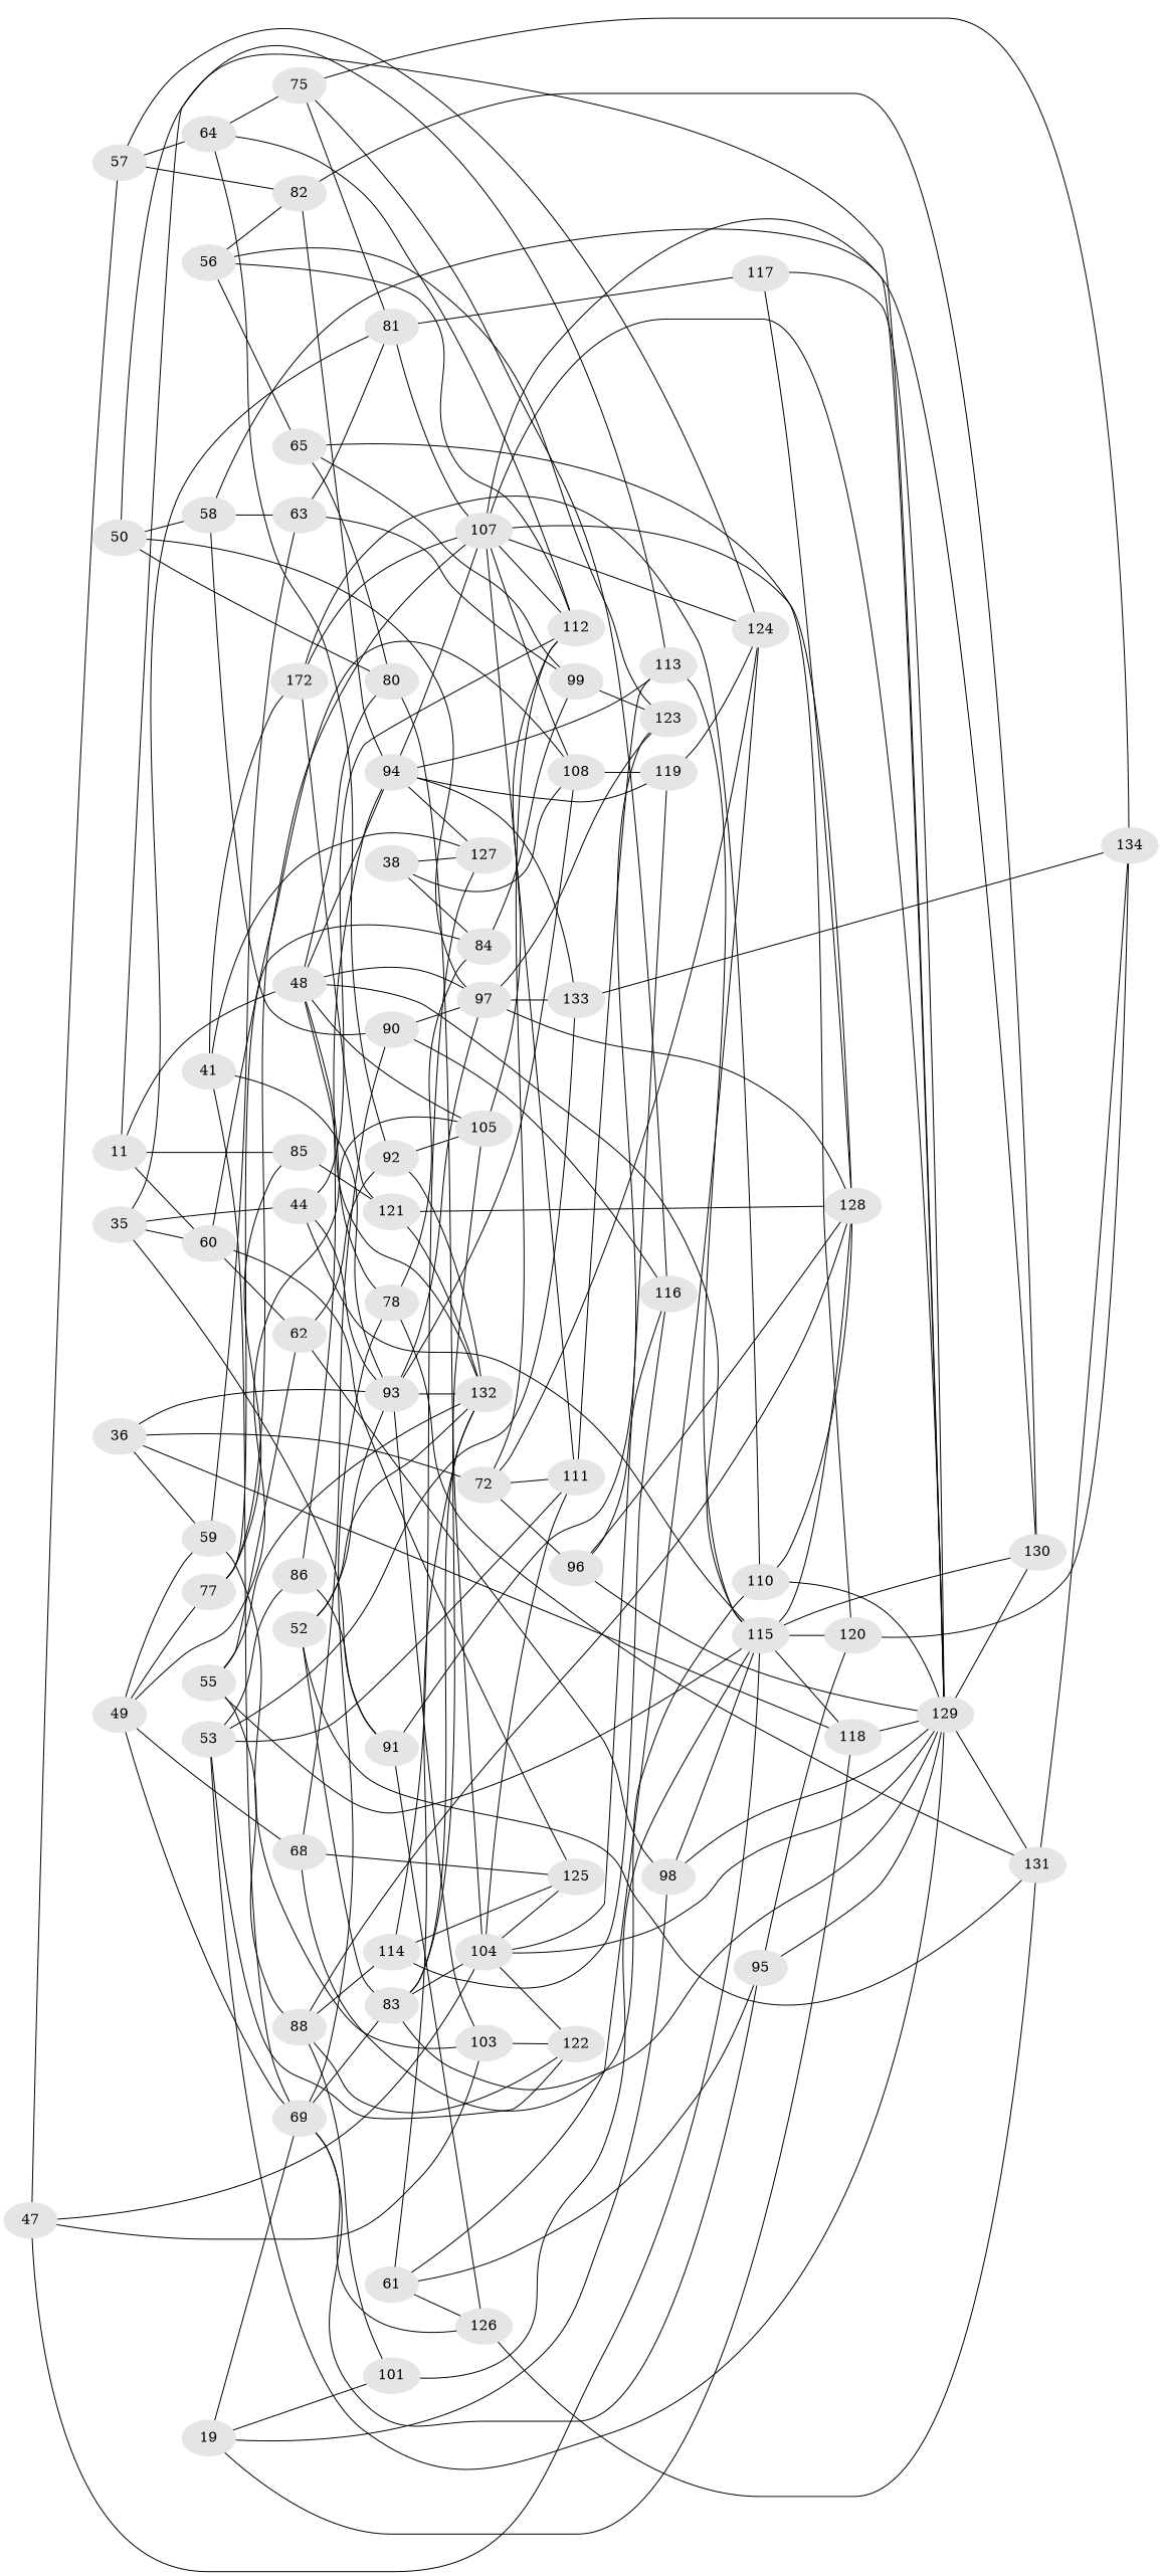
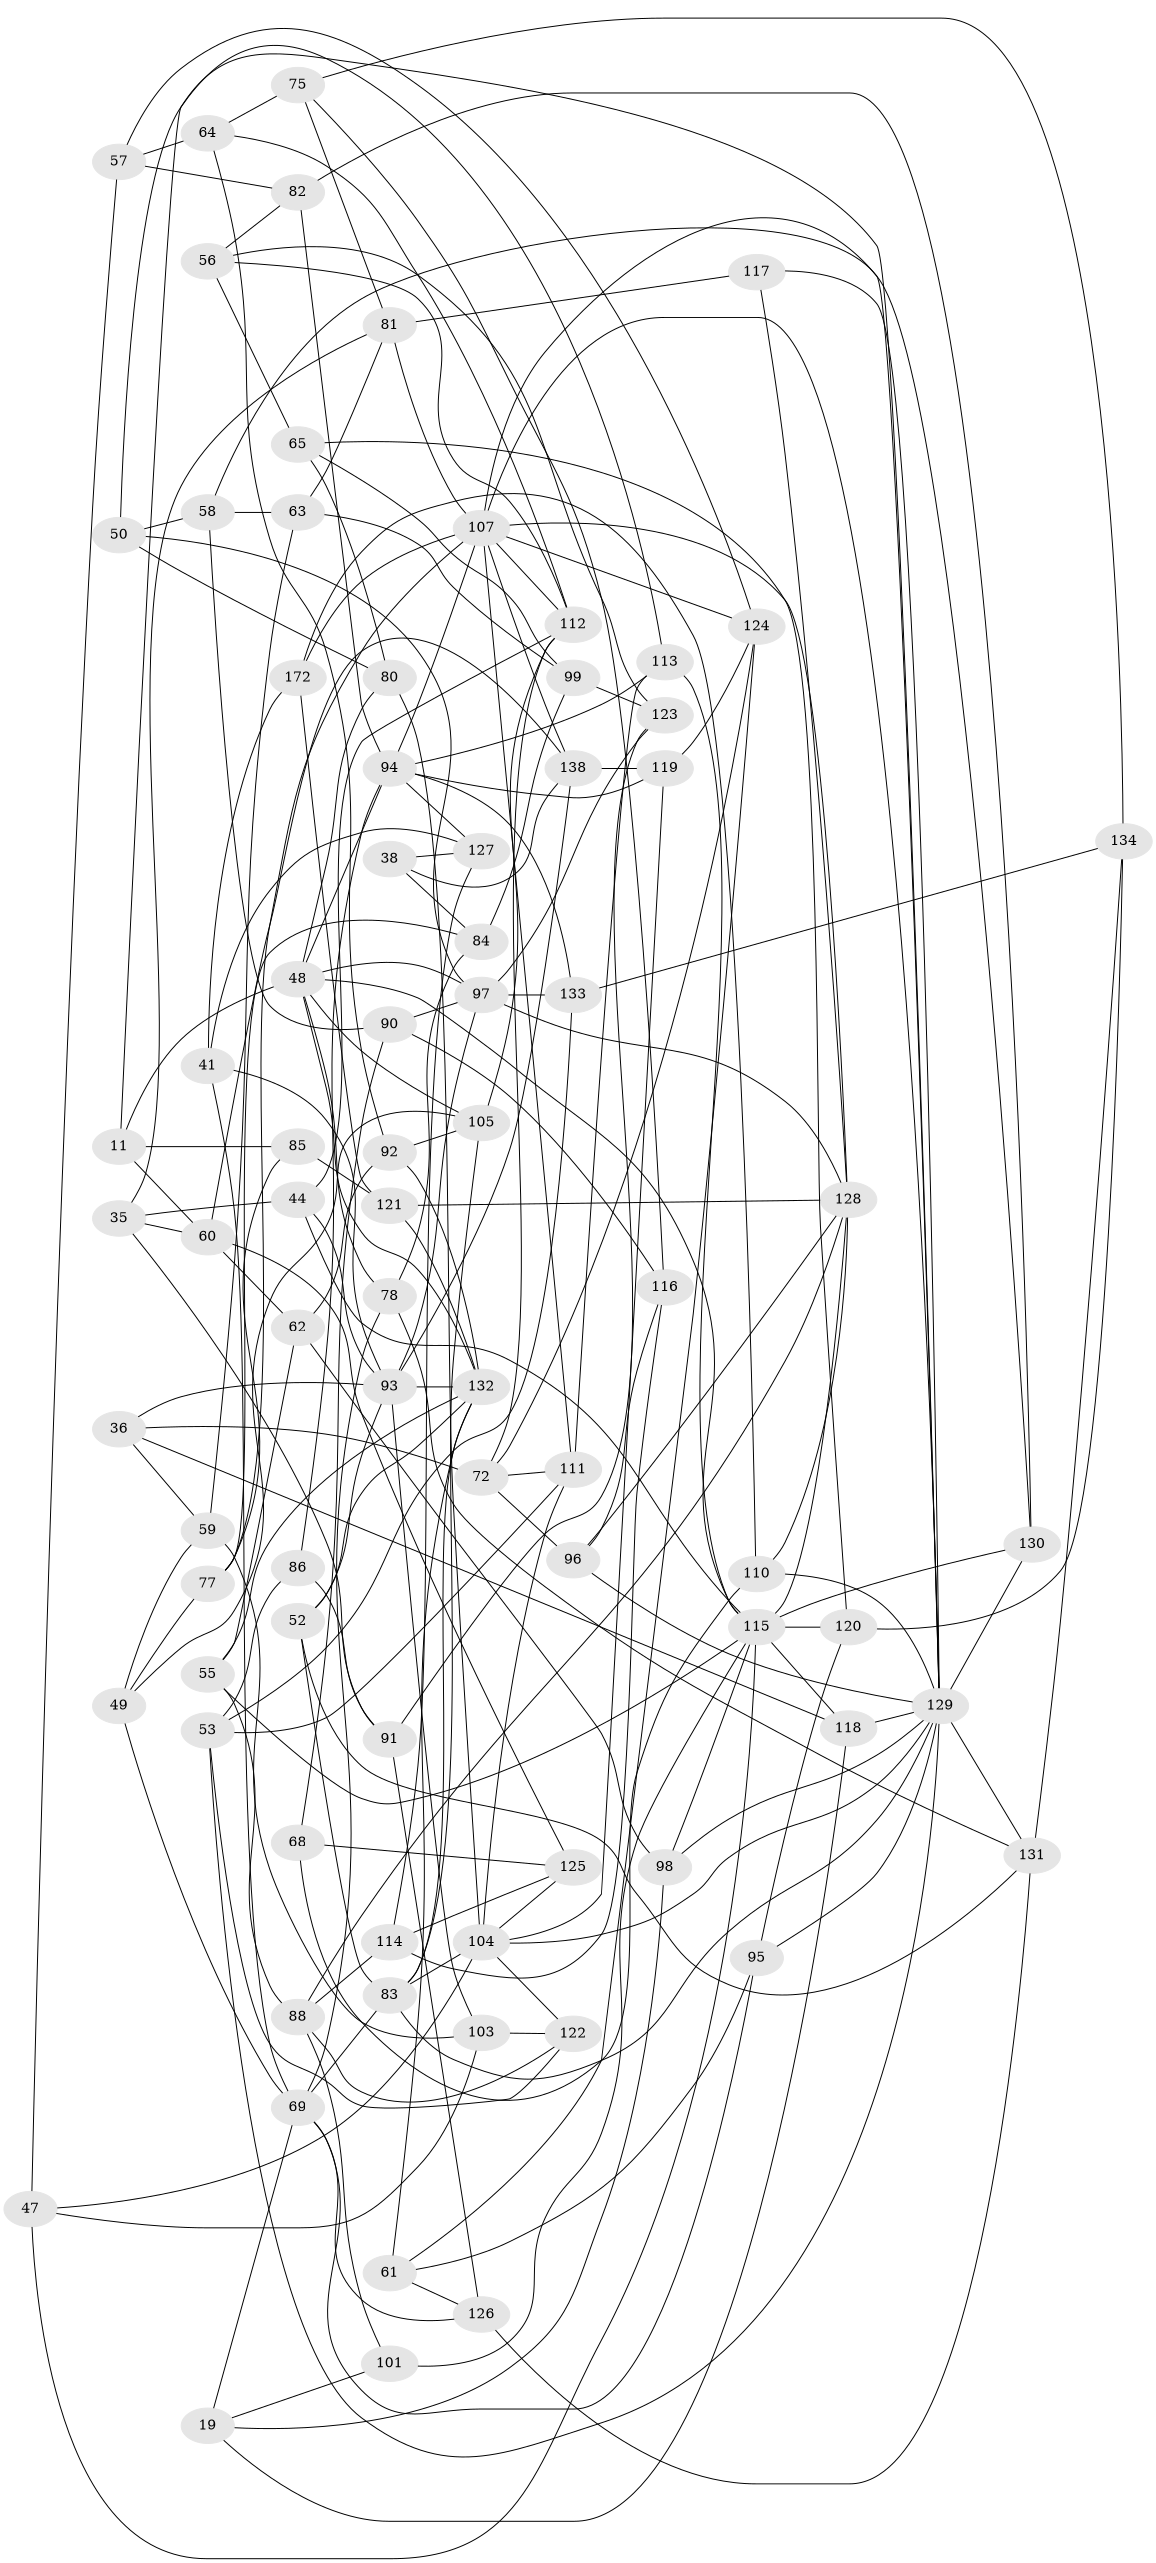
  graph {
    rankdir=LR
    node [color=gray90 style=filled]
    11 [super="+6"]
    48 [super="+19+42"]
    60 [super="+15"]
    85
    129 [super="+41+5+76+31+73"]
    115 [super="+17+34+66+51"]
    78 [super="+70"]
    80
    94 [super="+9+10"]
    97 [super="+14+45"]
    105 [super="+21"]
    132 [super="+40"]
-   108 [super="+32"]
+   108 [super="+32" label=138]
    62
    125
    121
    131 [super="+89"]
    130 [super="+100"]
    35
    44
    81 [super="+24"]
    91
    93 [super="+12+18"]
    112 [super="+13+37"]
    107 [super="+8+67+33+30"]
    117
    123
    126
    36
    59
    72 [super="+27"]
    118
    103
    63
    111 [super="+54"]
    124 [super="+109"]
    96
    38
    84
    127
    99
    119
    69 [super="+29"]
    83 [super="+79"]
    95
    n46 [label=19]
    98
    101
    120
    128 [super="+25+87"]
    n51 [label=41]
    n52 [label=172]
    110
    47
    57
    104 [super="+3+71+7"]
    82
    64
    122
    113
    133 [super="+106"]
    49 [super="+43"]
    68
    77
    90
    50
    58
    52
    134
    53 [super="+22"]
    86
    55
    88 [super="+16"]
    92
    114
    56
    65
    75
    116
    61
    11 -- 48
    11 -- 60 [weight=2]
    11 -- 85 [weight=2]
    11 -- 129
    48 -- 115 [weight=2]
    48 -- 78 [weight=3]
    48 -- 80
    48 -- 94 [weight=2]
    48 -- 97
    48 -- 105
    48 -- 132
    60 -- 108
    60 -- 62
    60 -- 125
    85 -- 121
    129 -- 131 [weight=2]
    129 -- 130
    115 -- 130 [weight=3]
    115 -- 118
    115 -- 120
    115 -- 128
    78 -- 131
    78 -- 84
    80 -- 104
    94 -- 107
    94 -- 127
    94 -- 119
    94 -- 113
    94 -- 133
    97 -- 123
    97 -- 128
    97 -- 133 [weight=2]
    105 -- 112
    108 -- 119
    62 -- 98
    62 -- 92
    121 -- 132
    121 -- 128
    131 -- 134
    35 -- 60
    35 -- 44
    35 -- 81
    35 -- 91
    44 -- 115
    44 -- 93
    44 -- 112
    81 -- 107
    81 -- 117 [weight=2]
    91 -- 123
    91 -- 126
    93 -- 97
    93 -- 132
    93 -- 108
    93 -- 103
    107 -- 129 [weight=2]
    107 -- 108
    107 -- 130
    107 -- 112 [weight=2]
    107 -- 111
    107 -- 124 [weight=2]
    107 -- 128
    117 -- 129
    117 -- 128
    126 -- 131
    36 -- 93
    36 -- 59
    36 -- 72
    36 -- 118
    59 -- 103
    59 -- 63
    72 -- 112 [weight=2]
    72 -- 111
    72 -- 124
    72 -- 96
    118 -- 129
    103 -- 122
    63 -- 81
    63 -- 99
    111 -- 113
    96 -- 129
    96 -- 128
    96 -- 116
    38 -- 108 [weight=2]
    38 -- 84
    38 -- 127
    84 -- 99
    99 -- 123
    119 -- 124
    69 -- 78
    69 -- 126
    69 -- 83
    69 -- 95
    83 -- 129
    83 -- 105 [weight=2]
    83 -- 132
    83 -- 104 [weight=2]
    95 -- 129
    95 -- 120
    n46 -- 118
    n46 -- 69
    n46 -- 98
    n46 -- 101
    98 -- 129
    98 -- 115
    101 -- 115
    120 -- 134
    n51 -- 93
    n51 -- 127
    n51 -- 69
    n51 -- n52
    n52 -- 121
    n52 -- 107
    n52 -- 110
    110 -- 129
    110 -- 128
    47 -- 115
    47 -- 103
    47 -- 57
    47 -- 104
    57 -- 124
    57 -- 82
    57 -- 64
    104 -- 129
    104 -- 125
    104 -- 111 [weight=2]
    104 -- 119
    104 -- 122
    82 -- 94
    82 -- 130
    64 -- 112
    64 -- 92
    64 -- 75
    113 -- 115
    133 -- 134
    49 -- 105
    49 -- 59
    49 -- 69 [weight=2]
-   49 -- 68
    49 -- 77
    68 -- 125
    68 -- 110
    68 -- 90
    77 -- 85
    77 -- 107
    77 -- 84
    90 -- 97
    90 -- 116
    50 -- 80
    50 -- 97
    50 -- 113
    50 -- 58
    58 -- 129
    58 -- 63
    58 -- 90
    52 -- 132
    52 -- 131
    52 -- 93
    52 -- 83
    53 -- 129
    53 -- 111
    53 -- 122
    53 -- 133 [weight=2]
    53 -- 86
    86 -- 94
    86 -- 91
    55 -- 115
    55 -- 132
    55 -- 62
    55 -- 88
    88 -- 101 [weight=2]
    88 -- 128
    88 -- 122
    88 -- 114
    92 -- 105
    92 -- 132
    114 -- 125
    114 -- 127
    114 -- 116
    56 -- 112
    56 -- 123
    56 -- 82
    56 -- 65
    65 -- 80
    65 -- 99
    65 -- 120
    75 -- 81
    75 -- 134
    75 -- 116
    61 -- 132
    61 -- 126
    61 -- 124
    61 -- 95
  }
